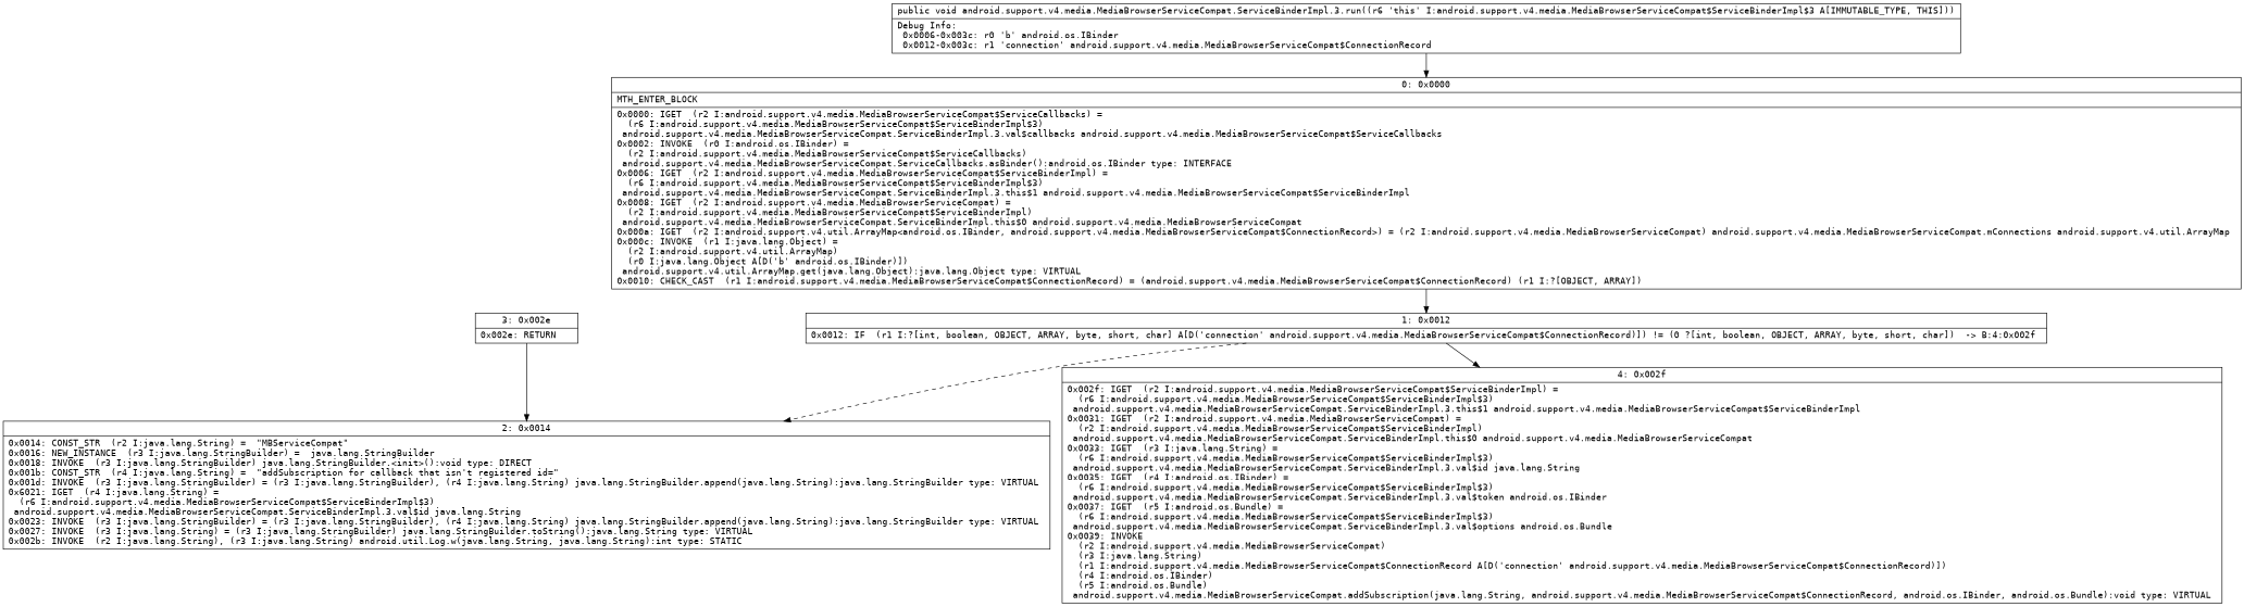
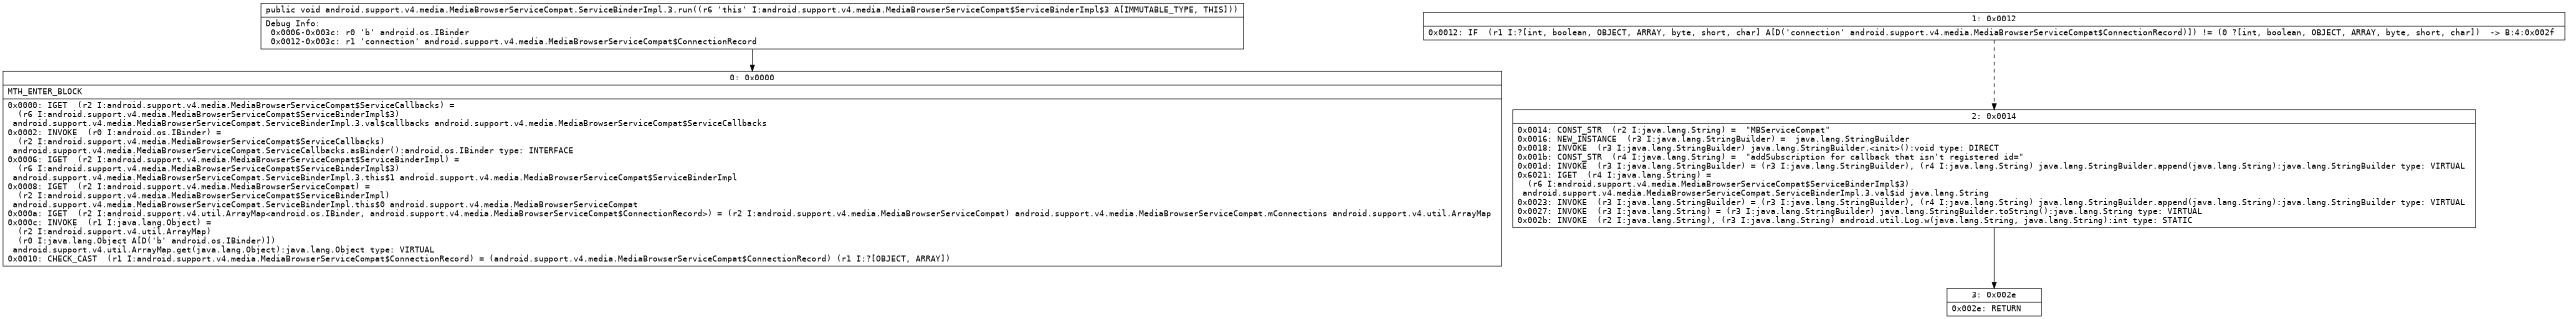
  digraph {
    fontname="DejaVu Sans Mono"
    node [fontname="DejaVu Sans Mono" shape=record]
    edge [fontname="DejaVu Sans Mono"]
    n1 [label="{0\:\ 0x0000|MTH_ENTER_BLOCK\l|0x0000: IGET  (r2 I:android.support.v4.media.MediaBrowserServiceCompat$ServiceCallbacks) = \l  (r6 I:android.support.v4.media.MediaBrowserServiceCompat$ServiceBinderImpl$3)\l android.support.v4.media.MediaBrowserServiceCompat.ServiceBinderImpl.3.val$callbacks android.support.v4.media.MediaBrowserServiceCompat$ServiceCallbacks \l0x0002: INVOKE  (r0 I:android.os.IBinder) = \l  (r2 I:android.support.v4.media.MediaBrowserServiceCompat$ServiceCallbacks)\l android.support.v4.media.MediaBrowserServiceCompat.ServiceCallbacks.asBinder():android.os.IBinder type: INTERFACE \l0x0006: IGET  (r2 I:android.support.v4.media.MediaBrowserServiceCompat$ServiceBinderImpl) = \l  (r6 I:android.support.v4.media.MediaBrowserServiceCompat$ServiceBinderImpl$3)\l android.support.v4.media.MediaBrowserServiceCompat.ServiceBinderImpl.3.this$1 android.support.v4.media.MediaBrowserServiceCompat$ServiceBinderImpl \l0x0008: IGET  (r2 I:android.support.v4.media.MediaBrowserServiceCompat) = \l  (r2 I:android.support.v4.media.MediaBrowserServiceCompat$ServiceBinderImpl)\l android.support.v4.media.MediaBrowserServiceCompat.ServiceBinderImpl.this$0 android.support.v4.media.MediaBrowserServiceCompat \l0x000a: IGET  (r2 I:android.support.v4.util.ArrayMap\<android.os.IBinder, android.support.v4.media.MediaBrowserServiceCompat$ConnectionRecord\>) = (r2 I:android.support.v4.media.MediaBrowserServiceCompat) android.support.v4.media.MediaBrowserServiceCompat.mConnections android.support.v4.util.ArrayMap \l0x000c: INVOKE  (r1 I:java.lang.Object) = \l  (r2 I:android.support.v4.util.ArrayMap)\l  (r0 I:java.lang.Object A[D('b' android.os.IBinder)])\l android.support.v4.util.ArrayMap.get(java.lang.Object):java.lang.Object type: VIRTUAL \l0x0010: CHECK_CAST  (r1 I:android.support.v4.media.MediaBrowserServiceCompat$ConnectionRecord) = (android.support.v4.media.MediaBrowserServiceCompat$ConnectionRecord) (r1 I:?[OBJECT, ARRAY]) \l}"]
    n2 [label="{1\:\ 0x0012|0x0012: IF  (r1 I:?[int, boolean, OBJECT, ARRAY, byte, short, char] A[D('connection' android.support.v4.media.MediaBrowserServiceCompat$ConnectionRecord)]) != (0 ?[int, boolean, OBJECT, ARRAY, byte, short, char])  \-\> B:4:0x002f \l}"]
    n3 [label="{2\:\ 0x0014|0x0014: CONST_STR  (r2 I:java.lang.String) =  \"MBServiceCompat\" \l0x0016: NEW_INSTANCE  (r3 I:java.lang.StringBuilder) =  java.lang.StringBuilder \l0x0018: INVOKE  (r3 I:java.lang.StringBuilder) java.lang.StringBuilder.\<init\>():void type: DIRECT \l0x001b: CONST_STR  (r4 I:java.lang.String) =  \"addSubscription for callback that isn't registered id=\" \l0x001d: INVOKE  (r3 I:java.lang.StringBuilder) = (r3 I:java.lang.StringBuilder), (r4 I:java.lang.String) java.lang.StringBuilder.append(java.lang.String):java.lang.StringBuilder type: VIRTUAL \l0x6021: IGET  (r4 I:java.lang.String) = \l  (r6 I:android.support.v4.media.MediaBrowserServiceCompat$ServiceBinderImpl$3)\l android.support.v4.media.MediaBrowserServiceCompat.ServiceBinderImpl.3.val$id java.lang.String \l0x0023: INVOKE  (r3 I:java.lang.StringBuilder) = (r3 I:java.lang.StringBuilder), (r4 I:java.lang.String) java.lang.StringBuilder.append(java.lang.String):java.lang.StringBuilder type: VIRTUAL \l0x0027: INVOKE  (r3 I:java.lang.String) = (r3 I:java.lang.StringBuilder) java.lang.StringBuilder.toString():java.lang.String type: VIRTUAL \l0x002b: INVOKE  (r2 I:java.lang.String), (r3 I:java.lang.String) android.util.Log.w(java.lang.String, java.lang.String):int type: STATIC \l}"]
-   n4 [label="{4\:\ 0x002f|0x002f: IGET  (r2 I:android.support.v4.media.MediaBrowserServiceCompat$ServiceBinderImpl) = \l  (r6 I:android.support.v4.media.MediaBrowserServiceCompat$ServiceBinderImpl$3)\l android.support.v4.media.MediaBrowserServiceCompat.ServiceBinderImpl.3.this$1 android.support.v4.media.MediaBrowserServiceCompat$ServiceBinderImpl \l0x0031: IGET  (r2 I:android.support.v4.media.MediaBrowserServiceCompat) = \l  (r2 I:android.support.v4.media.MediaBrowserServiceCompat$ServiceBinderImpl)\l android.support.v4.media.MediaBrowserServiceCompat.ServiceBinderImpl.this$0 android.support.v4.media.MediaBrowserServiceCompat \l0x0033: IGET  (r3 I:java.lang.String) = \l  (r6 I:android.support.v4.media.MediaBrowserServiceCompat$ServiceBinderImpl$3)\l android.support.v4.media.MediaBrowserServiceCompat.ServiceBinderImpl.3.val$id java.lang.String \l0x0035: IGET  (r4 I:android.os.IBinder) = \l  (r6 I:android.support.v4.media.MediaBrowserServiceCompat$ServiceBinderImpl$3)\l android.support.v4.media.MediaBrowserServiceCompat.ServiceBinderImpl.3.val$token android.os.IBinder \l0x0037: IGET  (r5 I:android.os.Bundle) = \l  (r6 I:android.support.v4.media.MediaBrowserServiceCompat$ServiceBinderImpl$3)\l android.support.v4.media.MediaBrowserServiceCompat.ServiceBinderImpl.3.val$options android.os.Bundle \l0x0039: INVOKE  \l  (r2 I:android.support.v4.media.MediaBrowserServiceCompat)\l  (r3 I:java.lang.String)\l  (r1 I:android.support.v4.media.MediaBrowserServiceCompat$ConnectionRecord A[D('connection' android.support.v4.media.MediaBrowserServiceCompat$ConnectionRecord)])\l  (r4 I:android.os.IBinder)\l  (r5 I:android.os.Bundle)\l android.support.v4.media.MediaBrowserServiceCompat.addSubscription(java.lang.String, android.support.v4.media.MediaBrowserServiceCompat$ConnectionRecord, android.os.IBinder, android.os.Bundle):void type: VIRTUAL \l}"]
    n5 [label="{3\:\ 0x002e|0x002e: RETURN   \l}"]
    n6 [label="{public void android.support.v4.media.MediaBrowserServiceCompat.ServiceBinderImpl.3.run((r6 'this' I:android.support.v4.media.MediaBrowserServiceCompat$ServiceBinderImpl$3 A[IMMUTABLE_TYPE, THIS]))  | Debug Info:\l  0x0006\-0x003c: r0 'b' android.os.IBinder\l  0x0012\-0x003c: r1 'connection' android.support.v4.media.MediaBrowserServiceCompat$ConnectionRecord\l}"]
-   n1 -> n2
    n2 -> n3 [style=dashed]
-   n2 -> n4
-   n5 -> n3
+   n3 -> n5
    n6 -> n1
  }
